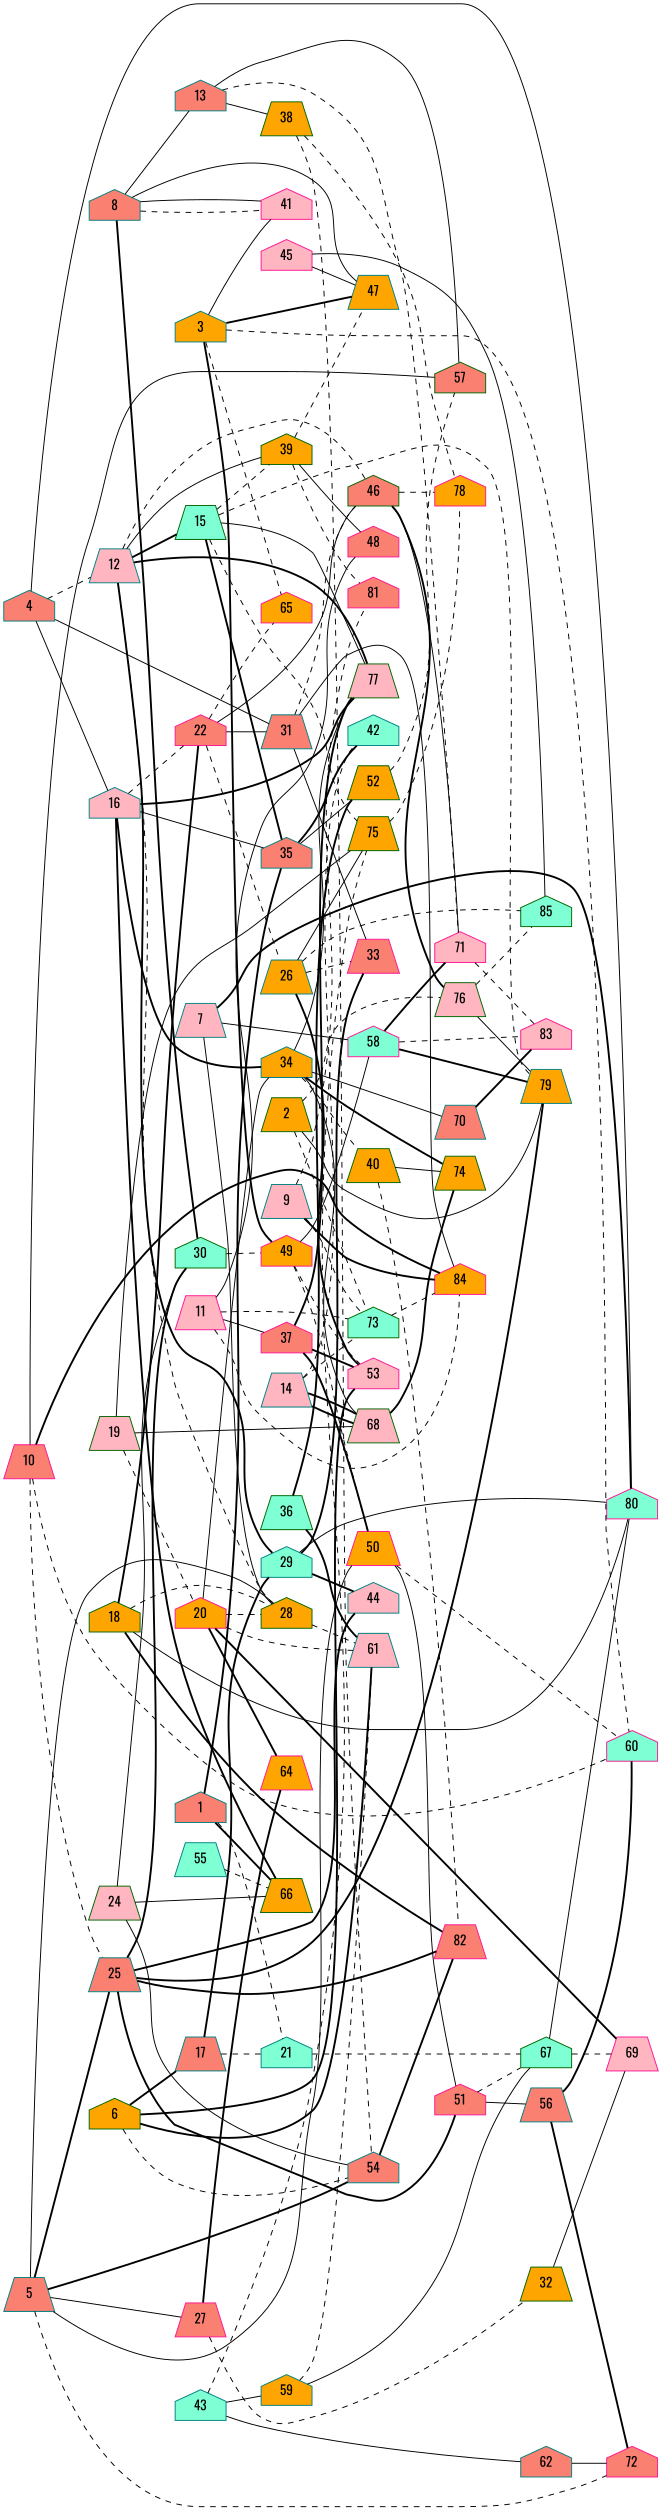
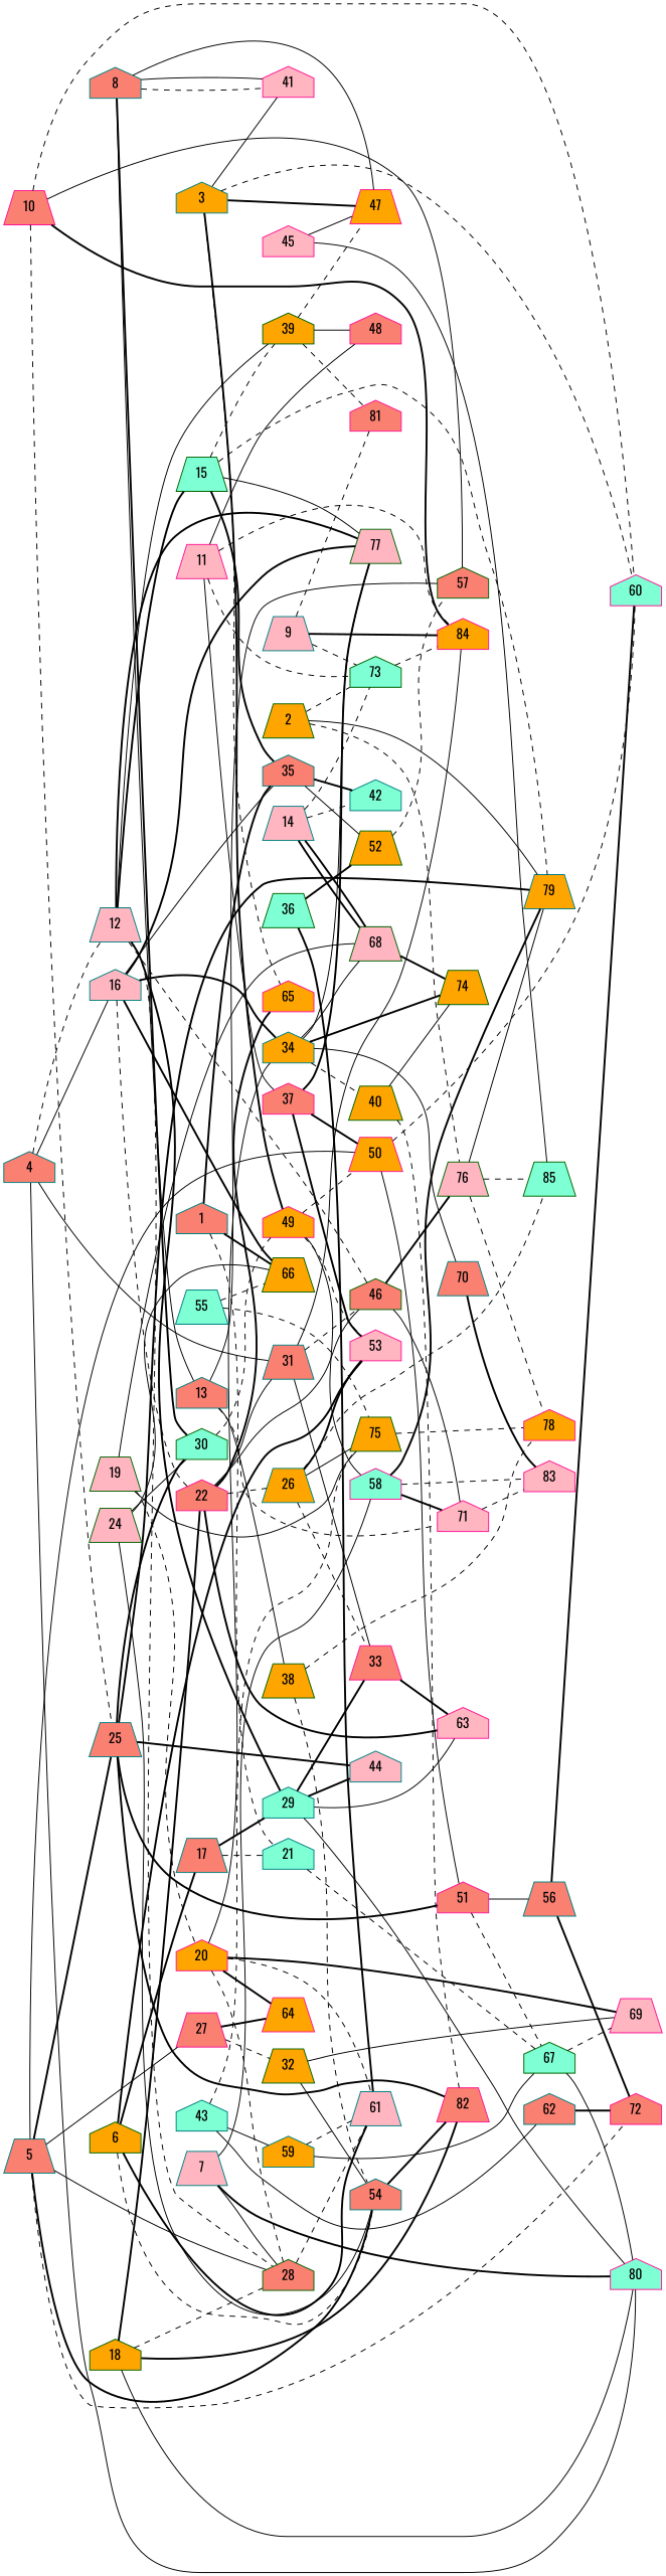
  graph {
    fontname=Oswald
    rankdir=LR
    node [color=teal fillcolor=salmon fontname=Oswald shape=house style=filled]
    edge [fontname=Oswald style=dashed]
    21 [fillcolor=aquamarine]
    1
    35
    66 [color=darkgreen fillcolor=orange shape=trapezium]
    67 [color=darkgreen fillcolor=aquamarine]
    42 [fillcolor=aquamarine]
    52 [color=darkgreen fillcolor=orange shape=trapezium]
    2 [color=darkgreen fillcolor=orange shape=trapezium]
    73 [color=darkgreen fillcolor=aquamarine]
    76 [color=darkgreen fillcolor=lightpink shape=trapezium]
    79 [fillcolor=orange shape=trapezium]
    84 [color=deeppink fillcolor=orange]
-   85 [color=darkgreen fillcolor=aquamarine]
+   85 [color=darkgreen fillcolor=aquamarine shape=trapezium]
    3 [fillcolor=orange]
    41 [color=deeppink fillcolor=lightpink]
-   47 [fillcolor=orange shape=trapezium]
+   47 [color=deeppink fillcolor=orange shape=trapezium]
    49 [color=deeppink fillcolor=orange]
    60 [color=deeppink fillcolor=aquamarine]
    65 [color=deeppink fillcolor=orange]
    50 [color=deeppink fillcolor=orange shape=trapezium]
    53 [color=deeppink fillcolor=lightpink]
    58 [color=deeppink fillcolor=aquamarine]
    12 [fillcolor=lightpink shape=trapezium]
    4
    16 [fillcolor=lightpink]
    31 [shape=trapezium]
    80 [color=deeppink fillcolor=aquamarine]
-   28 [color=darkgreen fillcolor=orange]
+   28 [color=darkgreen]
    15 [color=darkgreen fillcolor=aquamarine shape=trapezium]
    29 [fillcolor=aquamarine]
    39 [color=darkgreen fillcolor=orange]
    46 [color=darkgreen]
    77 [color=darkgreen fillcolor=lightpink shape=trapezium]
    22 [color=deeppink]
    34 [fillcolor=orange]
    33 [color=deeppink shape=trapezium]
    5 [shape=trapezium]
    25 [shape=trapezium]
    27 [color=deeppink shape=trapezium]
    54
    72 [color=deeppink]
    30 [color=darkgreen fillcolor=aquamarine]
    82 [color=deeppink shape=trapezium]
    44 [fillcolor=lightpink]
    51 [color=deeppink]
    64 [color=deeppink fillcolor=orange shape=trapezium]
    32 [color=darkgreen fillcolor=orange shape=trapezium]
    61 [fillcolor=lightpink shape=trapezium]
    6 [color=darkgreen fillcolor=orange]
    17 [shape=trapezium]
    7 [fillcolor=lightpink shape=trapezium]
    71 [color=deeppink fillcolor=lightpink]
    83 [color=deeppink fillcolor=lightpink]
    8
    13
    57 [color=darkgreen]
    38 [color=darkgreen fillcolor=orange shape=trapezium]
    9 [fillcolor=lightpink shape=trapezium]
    81 [color=deeppink]
    10 [color=deeppink shape=trapezium]
    11 [color=deeppink fillcolor=lightpink shape=trapezium]
    37 [color=deeppink]
    48 [color=deeppink]
+   63 [color=deeppink fillcolor=lightpink]
    78 [color=deeppink fillcolor=orange]
    14 [fillcolor=lightpink shape=trapezium]
    68 [color=darkgreen fillcolor=lightpink shape=trapezium]
    74 [color=darkgreen fillcolor=orange shape=trapezium]
    26 [fillcolor=orange shape=trapezium]
    40 [color=darkgreen fillcolor=orange shape=trapezium]
    70 [shape=trapezium]
    18 [color=darkgreen fillcolor=orange]
    19 [color=darkgreen fillcolor=lightpink shape=trapezium]
    20 [color=deeppink fillcolor=orange]
    75 [color=darkgreen fillcolor=orange shape=trapezium]
    69 [color=deeppink fillcolor=lightpink shape=trapezium]
    24 [color=darkgreen fillcolor=lightpink shape=trapezium]
    56 [shape=trapezium]
    36 [color=darkgreen fillcolor=aquamarine shape=trapezium]
    43 [fillcolor=aquamarine]
    59 [fillcolor=orange]
    62
    45 [color=deeppink fillcolor=lightpink]
    55 [fillcolor=aquamarine shape=trapezium]
    21 -- 67
    1 -- 21
    1 -- 35 [style=bold]
    1 -- 66 [style=bold]
    35 -- 42 [style=bold]
    35 -- 52 [style=solid]
    67 -- 80 [style=solid]
    67 -- 69
    52 -- 57
    2 -- 73
    2 -- 76
    2 -- 79 [style=solid]
    73 -- 84
    76 -- 79 [style=solid]
    76 -- 85
    3 -- 41 [style=solid]
    3 -- 47 [style=bold]
    3 -- 49 [style=bold]
    3 -- 60
    3 -- 65
    49 -- 50
    49 -- 53
    49 -- 58 [style=solid]
    50 -- 60
    50 -- 51 [style=solid]
    58 -- 79 [style=bold]
    58 -- 71 [style=bold]
    58 -- 83
    12 -- 28
    12 -- 15 [style=bold]
    12 -- 29 [style=bold]
    12 -- 39 [style=solid]
    12 -- 46
    12 -- 77 [style=bold]
    4 -- 12
    4 -- 16 [style=solid]
    4 -- 31 [style=solid]
    4 -- 80 [style=solid]
    16 -- 35 [style=solid]
    16 -- 66 [style=bold]
    16 -- 77 [style=bold]
    16 -- 22
    16 -- 34 [style=bold]
    31 -- 84 [style=solid]
    31 -- 46
    31 -- 33 [style=solid]
    28 -- 61
    15 -- 35 [style=bold]
    15 -- 79
    15 -- 39
    15 -- 77 [style=solid]
    29 -- 80 [style=solid]
    29 -- 33 [style=bold]
    29 -- 44 [style=bold]
+   29 -- 63 [style=solid]
    39 -- 47
    39 -- 81
    39 -- 48 [style=solid]
    46 -- 76 [style=bold]
    46 -- 71 [style=solid]
-   46 -- 78
-   22 -- 65
+   76 -- 78
+   22 -- 65 [style=bold]
    22 -- 31 [style=solid]
    22 -- 46 [style=solid]
+   22 -- 63 [style=bold]
    22 -- 26
    34 -- 77 [style=solid]
    34 -- 68 [style=solid]
    34 -- 74 [style=bold]
    34 -- 40
    34 -- 70 [style=solid]
+   33 -- 63 [style=bold]
    5 -- 50 [style=solid]
    5 -- 28 [style=solid]
    5 -- 25 [style=bold]
    5 -- 27 [style=solid]
    5 -- 54 [style=bold]
    5 -- 72
    25 -- 79 [style=bold]
    25 -- 30 [style=bold]
    25 -- 82 [style=bold]
    25 -- 44 [style=bold]
    25 -- 51 [style=bold]
    27 -- 64 [style=bold]
    27 -- 32
    54 -- 82 [style=bold]
    30 -- 49
    51 -- 67
    51 -- 56 [style=solid]
+   32 -- 54 [style=solid]
    32 -- 69 [style=solid]
    6 -- 53 [style=bold]
    6 -- 54
    6 -- 61 [style=bold]
    6 -- 17 [style=bold]
    17 -- 21
    17 -- 29 [style=bold]
    7 -- 58 [style=solid]
    7 -- 80 [style=bold]
    7 -- 28 [style=solid]
    71 -- 83
    8 -- 41
    8 -- 41 [style=solid]
    8 -- 47 [style=solid]
    8 -- 30 [style=bold]
    8 -- 13 [style=solid]
    13 -- 71
    13 -- 57 [style=solid]
    13 -- 38 [style=solid]
    38 -- 54
    38 -- 78
    9 -- 73
    9 -- 84 [style=bold]
    9 -- 81
    10 -- 84 [style=bold]
    10 -- 60
    10 -- 25
    10 -- 57 [style=solid]
    11 -- 73
    11 -- 84
    11 -- 37 [style=solid]
    11 -- 48 [style=solid]
    37 -- 50 [style=bold]
    37 -- 53 [style=bold]
    37 -- 77 [style=bold]
    14 -- 42
    14 -- 73
    14 -- 68 [style=bold]
    14 -- 68 [style=bold]
    68 -- 74 [style=bold]
    26 -- 85
    26 -- 53 [style=bold]
    26 -- 33
    26 -- 75 [style=solid]
    40 -- 82
    40 -- 74 [style=solid]
    70 -- 83 [style=bold]
    18 -- 80 [style=solid]
    18 -- 28
    18 -- 22 [style=bold]
    18 -- 82 [style=bold]
    19 -- 68 [style=solid]
    19 -- 20
    19 -- 75 [style=solid]
    20 -- 28
    20 -- 34 [style=solid]
    20 -- 64 [style=bold]
    20 -- 61
    20 -- 69 [style=bold]
    75 -- 78
    24 -- 66 [style=solid]
    24 -- 54 [style=solid]
    24 -- 30 [style=solid]
    56 -- 60 [style=bold]
    56 -- 72 [style=bold]
    36 -- 52 [style=bold]
    36 -- 61 [style=bold]
    43 -- 75
    43 -- 59 [style=solid]
    43 -- 62 [style=solid]
    59 -- 67 [style=solid]
    59 -- 61
-   62 -- 72 [style=solid]
+   62 -- 72 [style=bold]
    45 -- 85 [style=solid]
    45 -- 47 [style=solid]
    55 -- 66
-   15 -- 75
+   55 -- 75
  }
